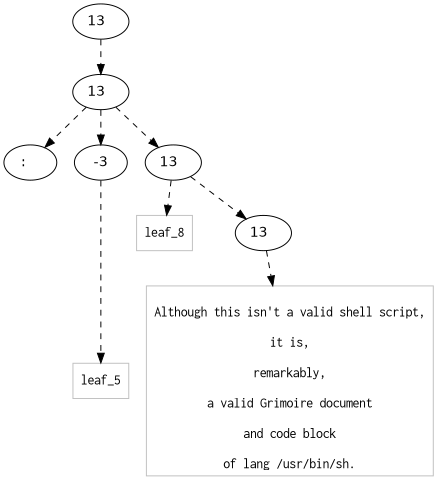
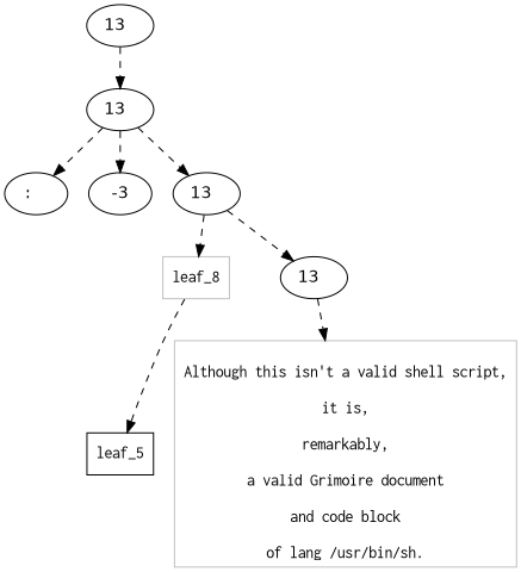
  digraph {
    node [fontname=Helvetica]
    edge [style=dashed]
    n1 [label="13  "]
    n2 [label=":   "]
    n3 [label=-3]
    n4 [label="13  "]
    n5 [label="13  "]
-   leaf_5 [color=Gray fontname=Inconsolata shape=rectangle]
+   leaf_5 [color=black fontname=Inconsolata shape=rectangle]
    leaf_8 [color=Gray fontname=Inconsolata shape=rectangle]
    n8 [color=Gray fontname=Inconsolata label="\nAlthough this isn't a valid shell script,\n\nit is,\n\nremarkably,\n\na valid Grimoire document\n\nand code block\n\nof lang /usr/bin/sh.\n" shape=rectangle]
    n9 [label="13  "]
    subgraph sub_1 {
      rank=same
      n1
    }
    subgraph sub_2 {
      rank=same
      n2
      n3
      n4
    }
    subgraph sub_3 {
      rank=same
      n5
    }
    n1 -> n2
    n1 -> n3
    n1 -> n4
-   n3 -> leaf_5
+   leaf_8 -> leaf_5
    n4 -> n5
    n4 -> leaf_8
    n5 -> n8
    n9 -> n1
  }
